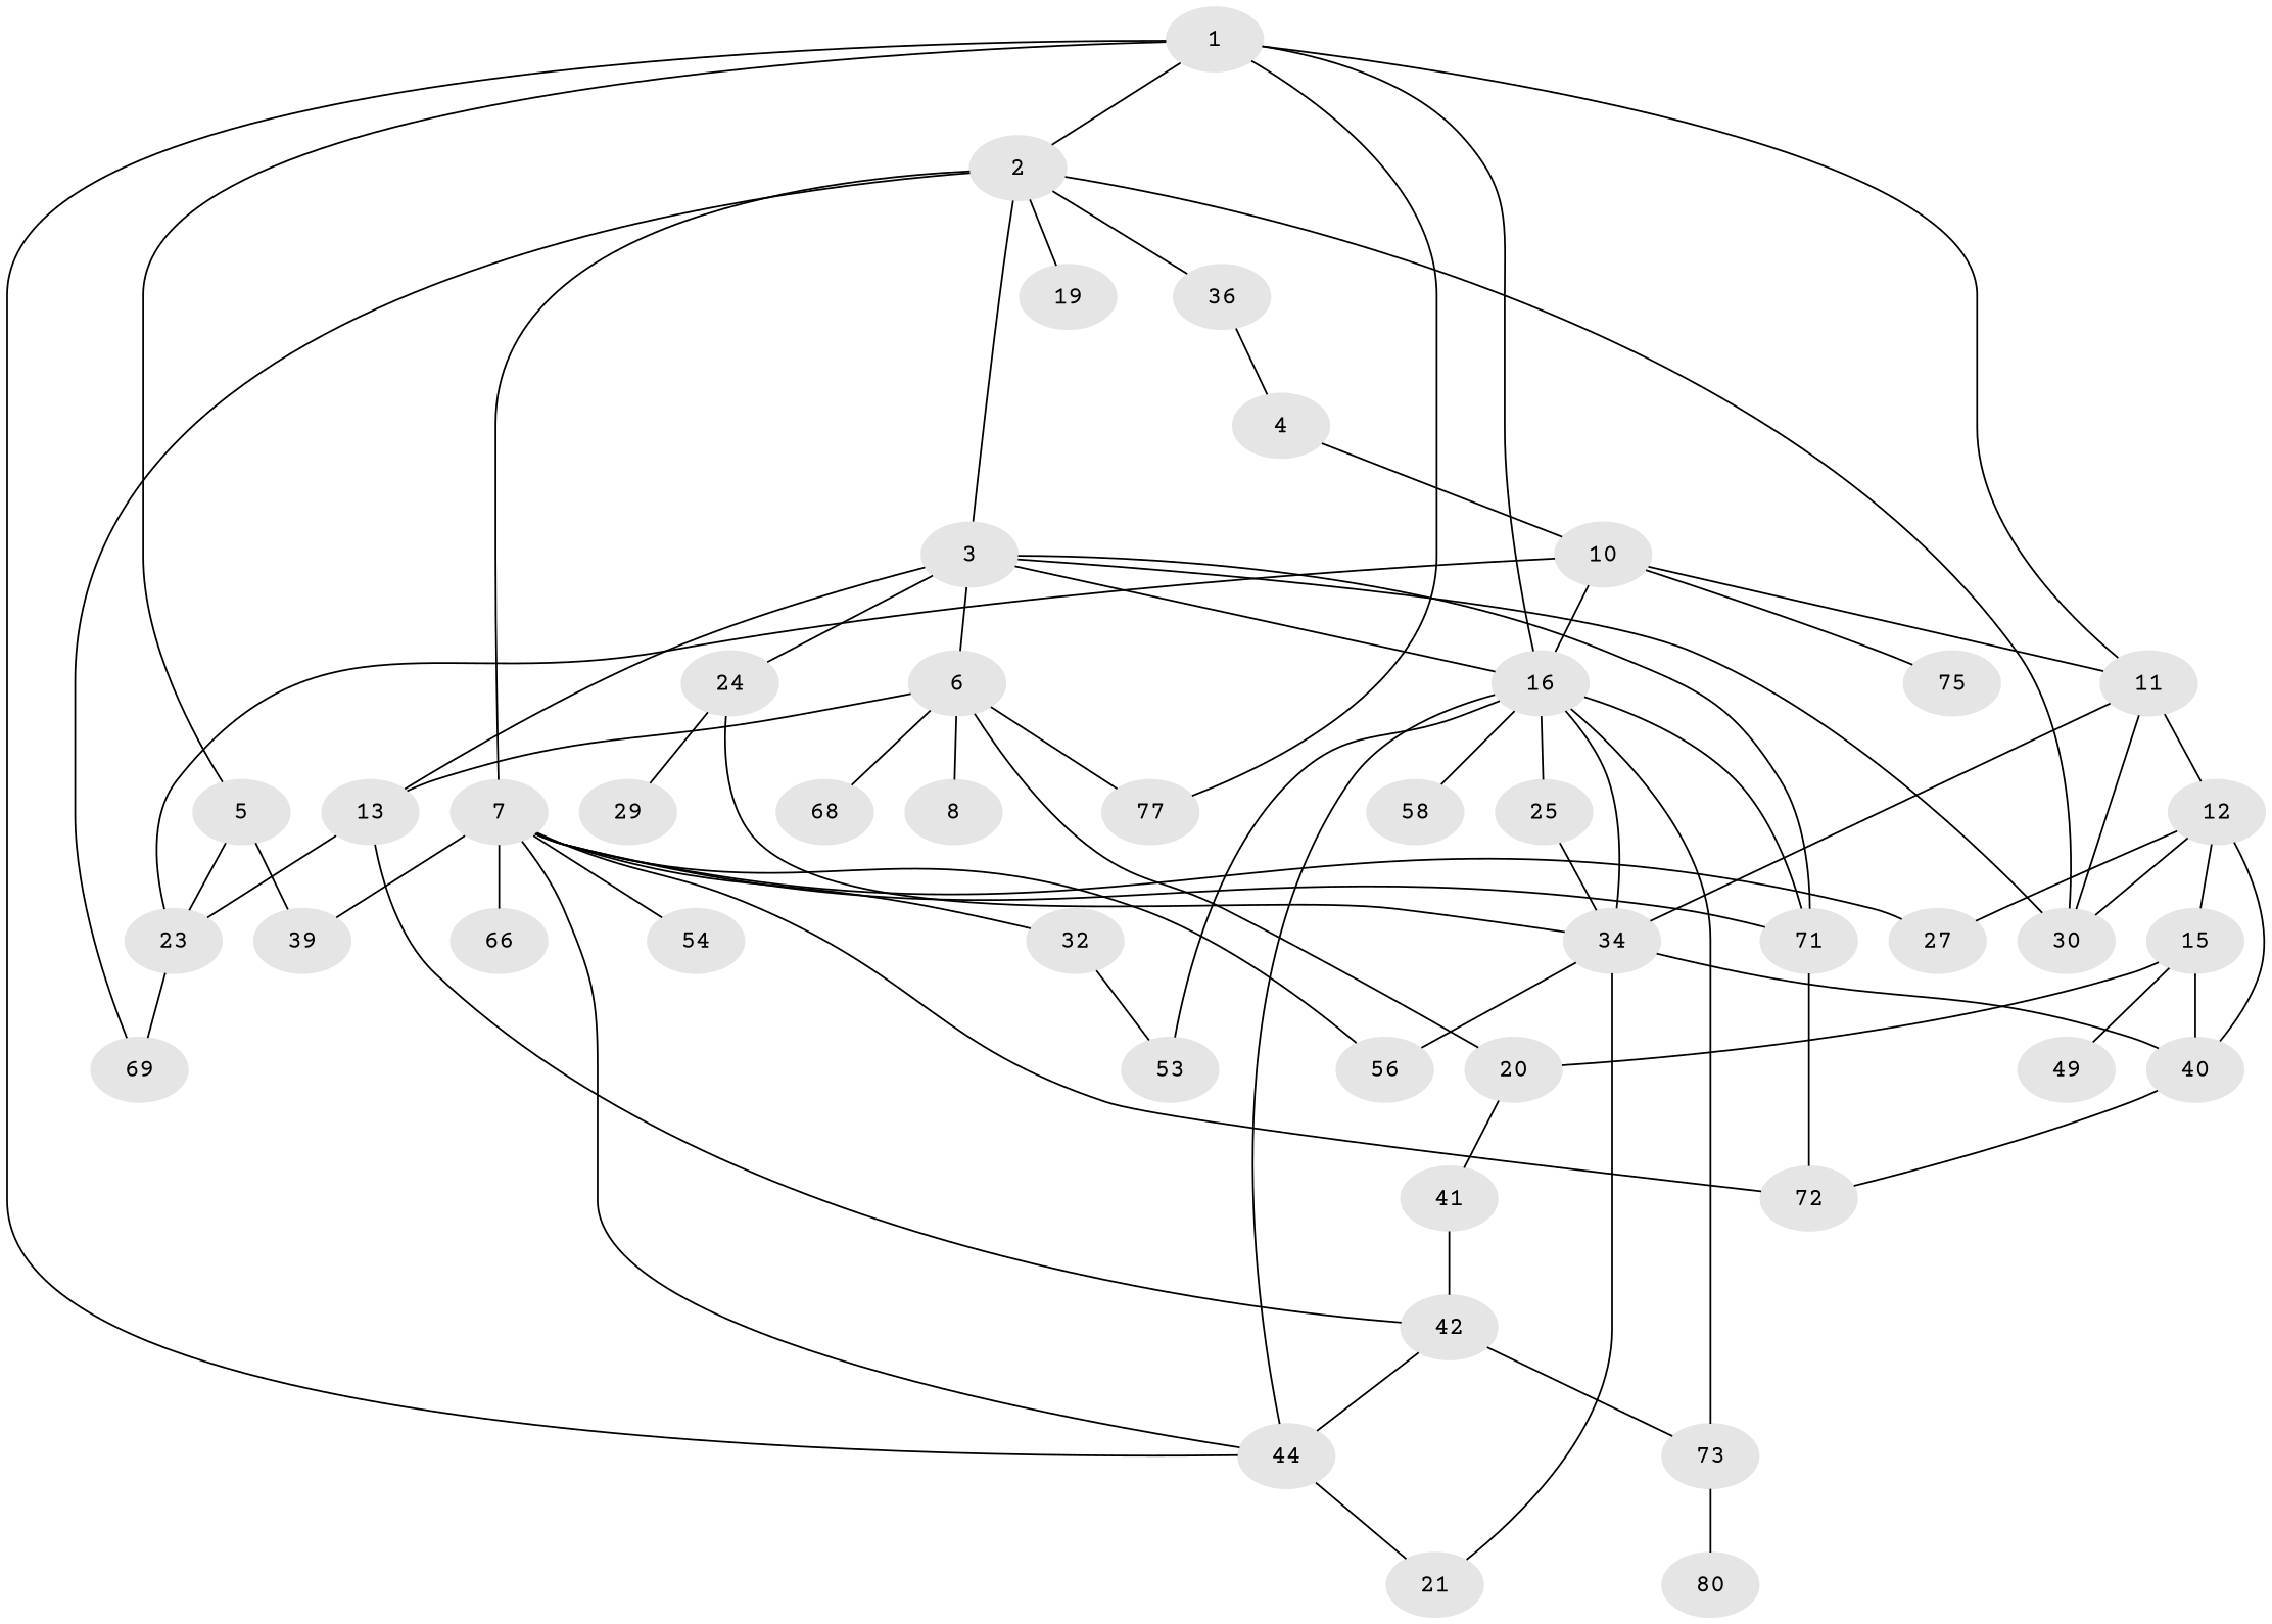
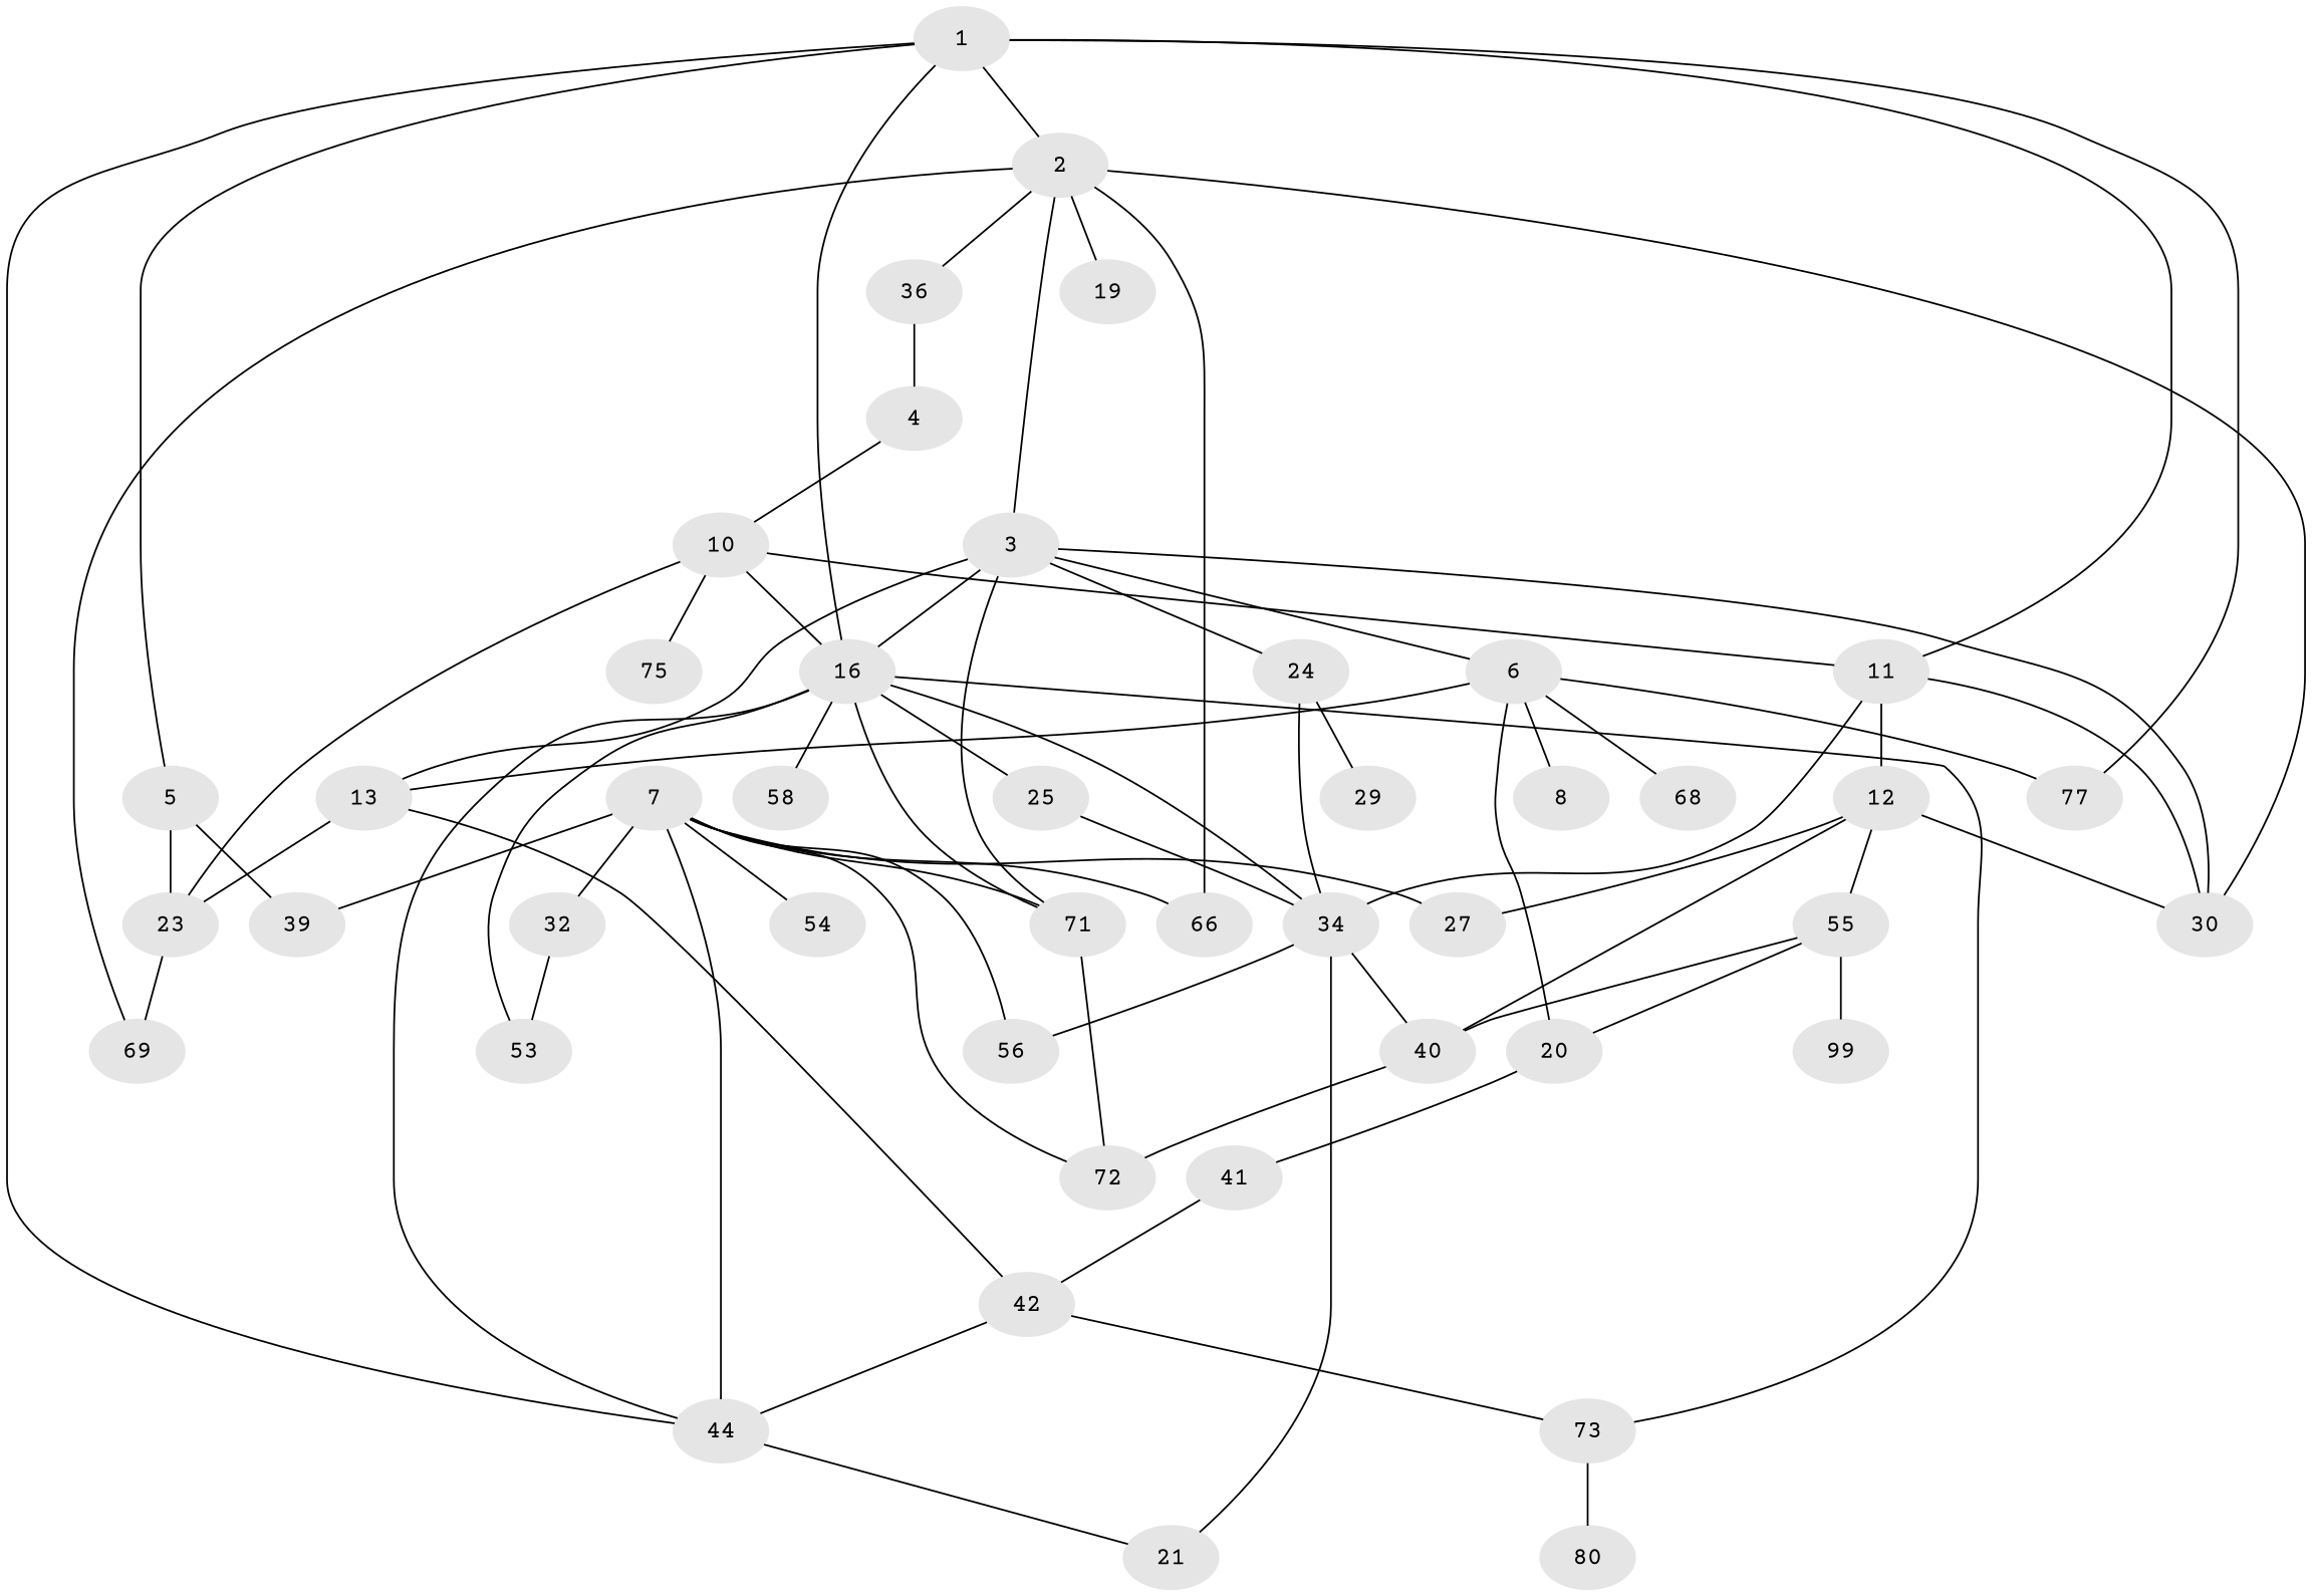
  graph {
    fontname="Courier Prime"
    node [color=gray90 fontname="Courier Prime" style=filled]
    edge [fontname="Courier Prime"]
    1 [super="+9"]
    2 [super="+33"]
    5 [super="+48"]
    11 [super="+37"]
    16 [super="+59+18"]
    44 [super="+87"]
    77
    3 [super="+14"]
    7 [super="+52+38+26"]
    19 [super="+91"]
    30
    36 [super="+47"]
    69
    23 [super="+89"]
    39 [super="+57"]
    12 [super="+22"]
    34 [super="+43"]
    71 [super="+74"]
    25
    53
    58
    73
    n23 [label=21]
    6 [super="+46"]
    13 [super="+63"]
    24
    4 [super="+17+86"]
    10 [super="+70"]
    27 [super="+64"]
    32 [super="+84"]
    54
    56 [super="+76"]
    66
    72
    8 [super="+28"]
    20 [super="+81"]
    68
    42
    29
    75
    41 [super="+67"]
-   15 [super="+35"]
+   15 [super="+35" label=55]
    40 [super="+78"]
-   49
+   49 [label=99]
    80
    1 -- 2
    1 -- 5
    1 -- 11
    1 -- 16
    1 -- 44
    1 -- 77
    2 -- 3
-   2 -- 7 [weight=2]
+   2 -- 66 [weight=2]
    2 -- 19
    2 -- 30
    2 -- 36
    2 -- 69
    5 -- 23
    5 -- 39
    11 -- 30
    11 -- 12
    11 -- 34
    16 -- 44
    16 -- 34
    16 -- 71
    16 -- 25
    16 -- 53
    16 -- 58
    16 -- 73
    44 -- n23
    3 -- 16
    3 -- 30
    3 -- 71
    3 -- 6
    3 -- 13
    3 -- 24
    7 -- 44
    7 -- 39 [weight=2]
    7 -- 71
    7 -- 27
    7 -- 32
    7 -- 54
    7 -- 56 [weight=2]
    7 -- 66
    7 -- 72
    36 -- 4
    23 -- 69
    12 -- 30
    12 -- 27
    12 -- 15 [weight=2]
    12 -- 40
    34 -- n23
    34 -- 56
    34 -- 40
    71 -- 72
    25 -- 34
    73 -- 80
    6 -- 77
    6 -- 13
    6 -- 8
    6 -- 20
    6 -- 68
    13 -- 23
    13 -- 42
    24 -- 34
    24 -- 29
    4 -- 10
    10 -- 11
    10 -- 16
    10 -- 23
    10 -- 75
    32 -- 53
    20 -- 41
    42 -- 44
    42 -- 73
    41 -- 42
    15 -- 20
    15 -- 40
    15 -- 49
    40 -- 72
  }
